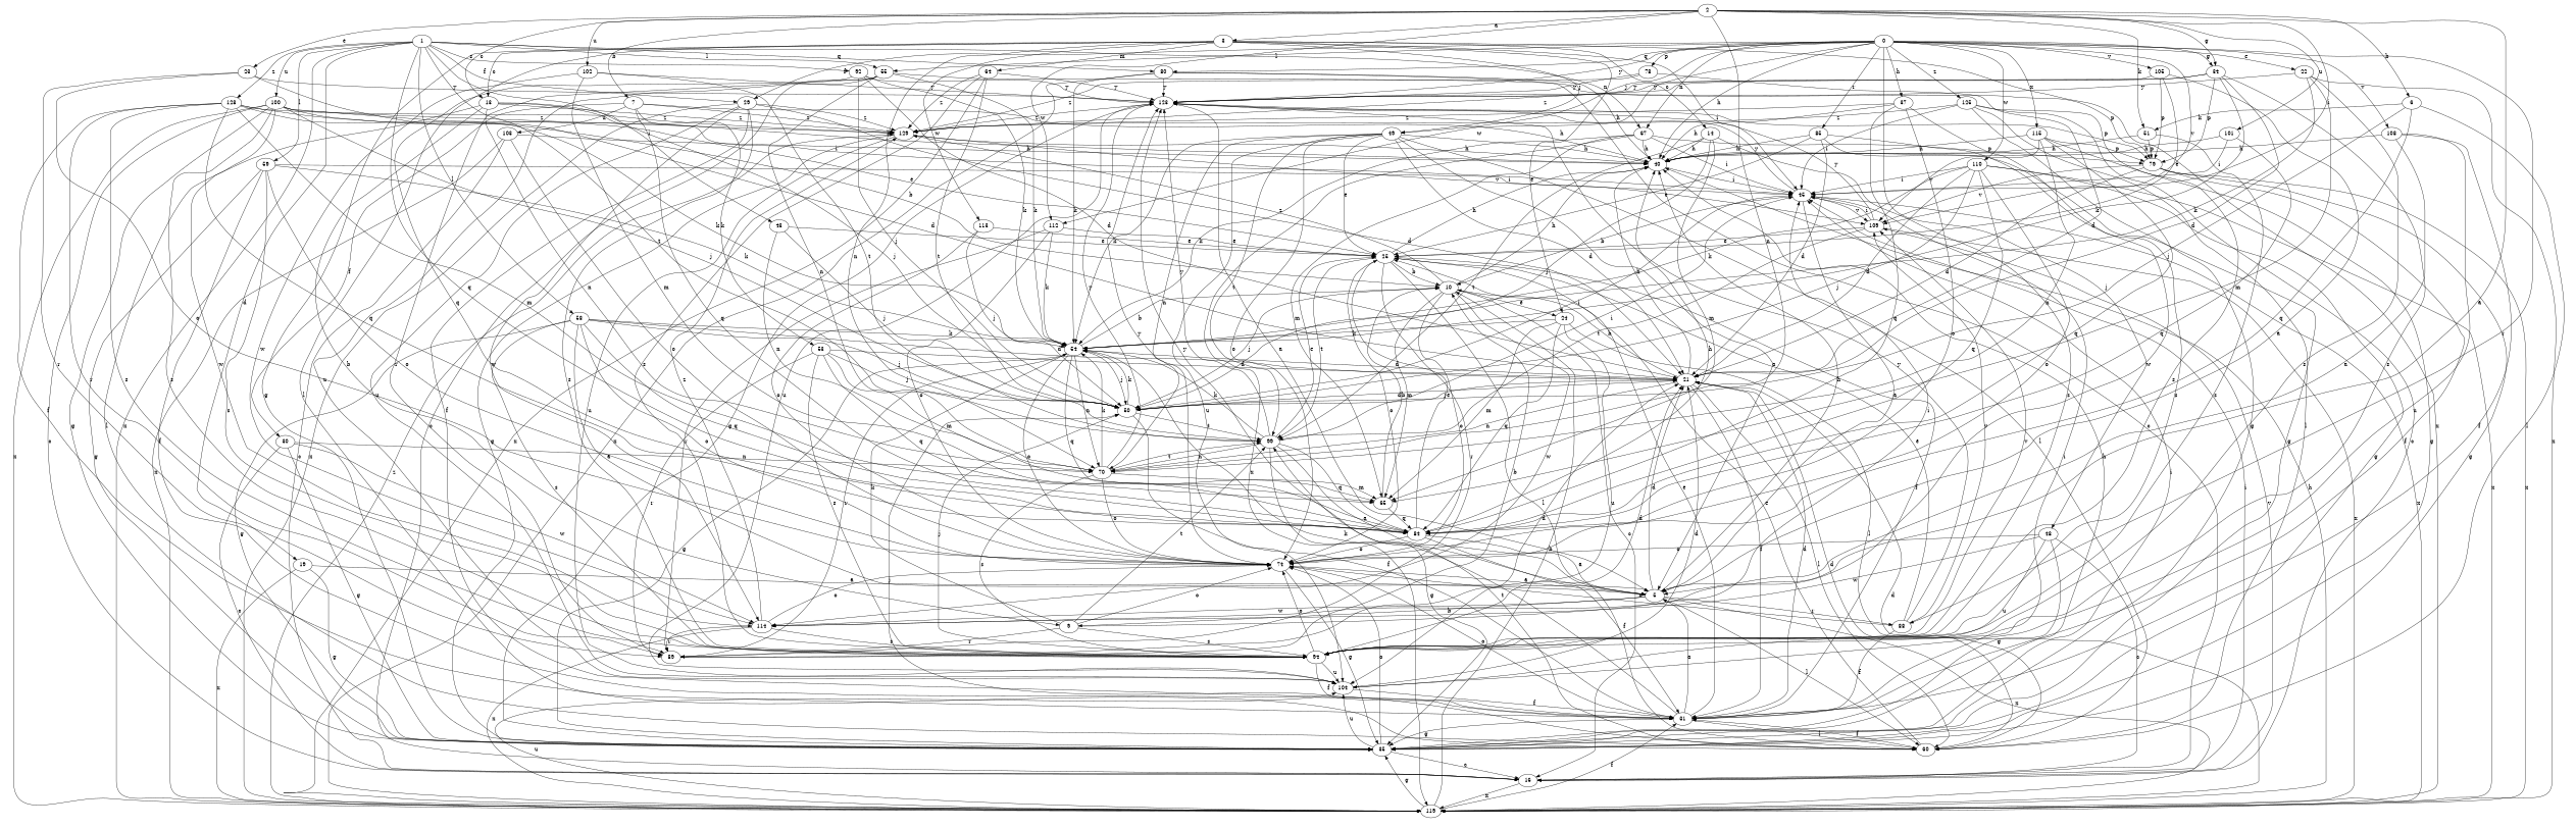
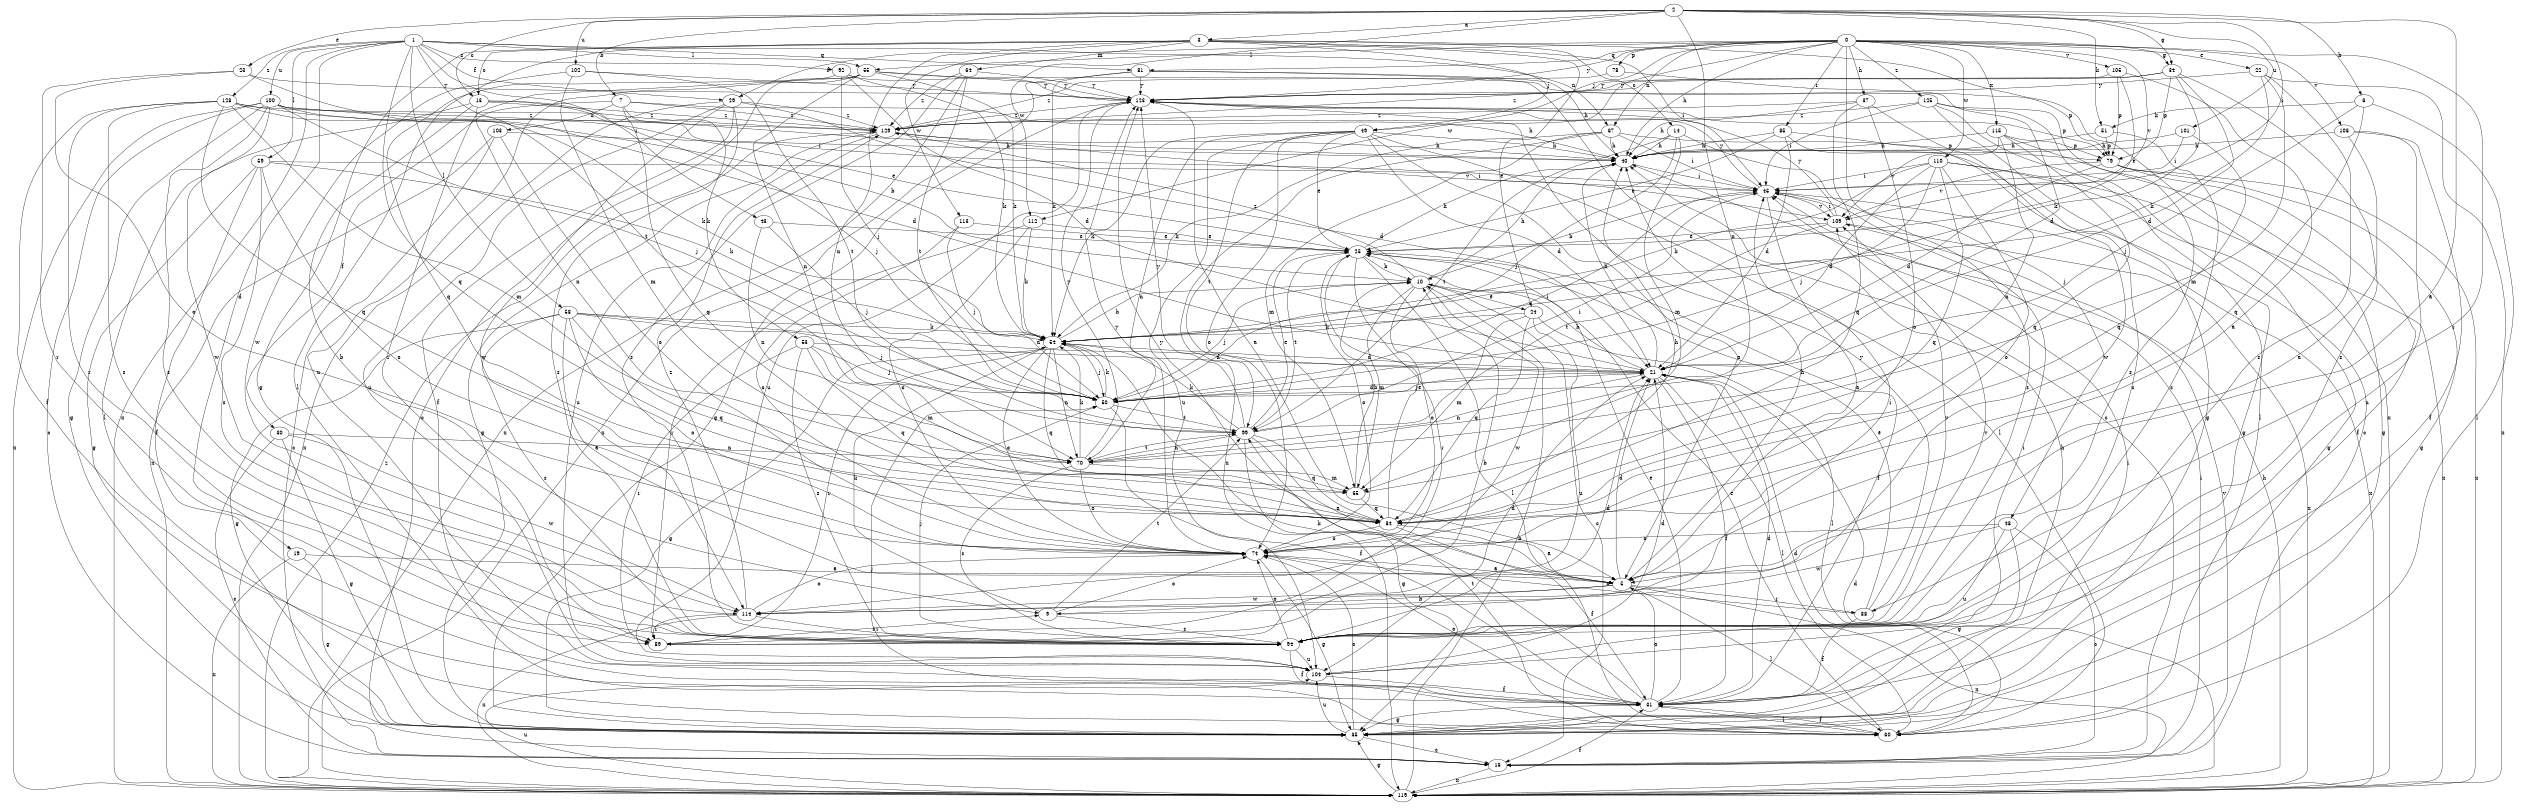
  strict digraph {
    0
    22
    29
    34
    37
    40
    48
    49
    55
    67
    78
-   81 [label=80]
+   81
    85
    88
    105
    108
    109
    110
    112
    115
    123
    125
    119
    54
    94
    65
    21
    114
    129
    31
    104
    79
    84
    74
    45
    35
    16
    99
    5
    70
    60
    25
    89
    50
    1
    19
    43
    58
    59
    92
    100
    128
    10
    2
    3
    6
    7
    13
    23
    51
    101
    102
    14
    24
    64
    113
    9
    30
    53
    103
    0 -> 22 [label=e]
    0 -> 29 [label=f]
    0 -> 34 [label=g]
    0 -> 37 [label=h]
    0 -> 40 [label=h]
    0 -> 48 [label=j]
    0 -> 49 [label=j]
    0 -> 55 [label=l]
    0 -> 67 [label=n]
    0 -> 78 [label=p]
    0 -> 81 [label=q]
    0 -> 85 [label=r]
    0 -> 88 [label=r]
    0 -> 105 [label=v]
    0 -> 108 [label=v]
    0 -> 109 [label=v]
    0 -> 110 [label=w]
    0 -> 112 [label=w]
    0 -> 115 [label=x]
    0 -> 123 [label=y]
    0 -> 125 [label=z]
    22 -> 123 [label=y]
    22 -> 119 [label=x]
    22 -> 54 [label=k]
    22 -> 94 [label=s]
    22 -> 65 [label=m]
    29 -> 119 [label=x]
    29 -> 94 [label=s]
    29 -> 21 [label=d]
    29 -> 114 [label=w]
    29 -> 129 [label=z]
    29 -> 31 [label=f]
    29 -> 104 [label=u]
    34 -> 123 [label=y]
    34 -> 54 [label=k]
    34 -> 94 [label=s]
    34 -> 21 [label=d]
    34 -> 129 [label=z]
    34 -> 79 [label=p]
    37 -> 40 [label=h]
    37 -> 114 [label=w]
    37 -> 129 [label=z]
    37 -> 84 [label=q]
    37 -> 74 [label=o]
    40 -> 45 [label=i]
    48 -> 114 [label=w]
    48 -> 104 [label=u]
    48 -> 74 [label=o]
    48 -> 35 [label=g]
    48 -> 16 [label=c]
    49 -> 40 [label=h]
    49 -> 54 [label=k]
    49 -> 21 [label=d]
    49 -> 104 [label=u]
    49 -> 74 [label=o]
    49 -> 99 [label=t]
    49 -> 5 [label=a]
    49 -> 70 [label=n]
    49 -> 60 [label=l]
    49 -> 25 [label=e]
-   78 -> 123 [label=y]
+   55 -> 123 [label=y]
    55 -> 54 [label=k]
    55 -> 104 [label=u]
    55 -> 79 [label=p]
    55 -> 16 [label=c]
    55 -> 70 [label=n]
    55 -> 89 [label=r]
    67 -> 40 [label=h]
    67 -> 119 [label=x]
    67 -> 54 [label=k]
    67 -> 65 [label=m]
    67 -> 79 [label=p]
    67 -> 45 [label=i]
    78 -> 21 [label=d]
    78 -> 129 [label=z]
    81 -> 40 [label=h]
    81 -> 123 [label=y]
    81 -> 119 [label=x]
    81 -> 54 [label=k]
    81 -> 16 [label=c]
    85 -> 40 [label=h]
    85 -> 94 [label=s]
    85 -> 21 [label=d]
    85 -> 35 [label=g]
    85 -> 25 [label=e]
    88 -> 109 [label=v]
    88 -> 123 [label=y]
    88 -> 31 [label=f]
    88 -> 74 [label=o]
    88 -> 25 [label=e]
    105 -> 123 [label=y]
    105 -> 79 [label=p]
    105 -> 5 [label=a]
    105 -> 25 [label=e]
    108 -> 40 [label=h]
    108 -> 31 [label=f]
    108 -> 104 [label=u]
    108 -> 5 [label=a]
    109 -> 123 [label=y]
    109 -> 119 [label=x]
    109 -> 45 [label=i]
    109 -> 99 [label=t]
    109 -> 25 [label=e]
    110 -> 119 [label=x]
    110 -> 54 [label=k]
    110 -> 21 [label=d]
    110 -> 84 [label=q]
    110 -> 74 [label=o]
    110 -> 45 [label=i]
    110 -> 35 [label=g]
    110 -> 50 [label=j]
    112 -> 54 [label=k]
    112 -> 74 [label=o]
    112 -> 25 [label=e]
    112 -> 89 [label=r]
    115 -> 40 [label=h]
    115 -> 109 [label=v]
    115 -> 79 [label=p]
    115 -> 84 [label=q]
    115 -> 35 [label=g]
    115 -> 70 [label=n]
    123 -> 129 [label=z]
    123 -> 104 [label=u]
    123 -> 79 [label=p]
    123 -> 35 [label=g]
    123 -> 5 [label=a]
    125 -> 94 [label=s]
    125 -> 129 [label=z]
    125 -> 45 [label=i]
    125 -> 35 [label=g]
    125 -> 16 [label=c]
    125 -> 60 [label=l]
    119 -> 40 [label=h]
    119 -> 21 [label=d]
    119 -> 129 [label=z]
    119 -> 31 [label=f]
    119 -> 104 [label=u]
    119 -> 35 [label=g]
    119 -> 10 [label=b]
    54 -> 21 [label=d]
    54 -> 84 [label=q]
    54 -> 74 [label=o]
    54 -> 35 [label=g]
    54 -> 70 [label=n]
    54 -> 89 [label=r]
    54 -> 50 [label=j]
    54 -> 10 [label=b]
    94 -> 109 [label=v]
    94 -> 21 [label=d]
    94 -> 31 [label=f]
    94 -> 104 [label=u]
    94 -> 74 [label=o]
    94 -> 50 [label=j]
    65 -> 84 [label=q]
    65 -> 10 [label=b]
    21 -> 40 [label=h]
    21 -> 31 [label=f]
    21 -> 70 [label=n]
    21 -> 60 [label=l]
    21 -> 50 [label=j]
    21 -> 10 [label=b]
    114 -> 119 [label=x]
    114 -> 94 [label=s]
    114 -> 129 [label=z]
    114 -> 74 [label=o]
    114 -> 89 [label=r]
    129 -> 40 [label=h]
    129 -> 109 [label=v]
    129 -> 104 [label=u]
    129 -> 35 [label=g]
    31 -> 54 [label=k]
    31 -> 21 [label=d]
    31 -> 74 [label=o]
    31 -> 45 [label=i]
    31 -> 35 [label=g]
    31 -> 5 [label=a]
    31 -> 60 [label=l]
    31 -> 25 [label=e]
    104 -> 21 [label=d]
    104 -> 31 [label=f]
    79 -> 109 [label=v]
    79 -> 119 [label=x]
    79 -> 21 [label=d]
    79 -> 31 [label=f]
    79 -> 35 [label=g]
    84 -> 40 [label=h]
    84 -> 31 [label=f]
    84 -> 74 [label=o]
    84 -> 5 [label=a]
    84 -> 25 [label=e]
    74 -> 123 [label=y]
    74 -> 35 [label=g]
    74 -> 5 [label=a]
    45 -> 109 [label=v]
    45 -> 123 [label=y]
    45 -> 119 [label=x]
    45 -> 5 [label=a]
    45 -> 10 [label=b]
    35 -> 40 [label=h]
    35 -> 104 [label=u]
    35 -> 74 [label=o]
    35 -> 45 [label=i]
    35 -> 16 [label=c]
    16 -> 109 [label=v]
    16 -> 119 [label=x]
    16 -> 45 [label=i]
    99 -> 123 [label=y]
    99 -> 54 [label=k]
    99 -> 84 [label=q]
    99 -> 45 [label=i]
    99 -> 35 [label=g]
    99 -> 5 [label=a]
    99 -> 70 [label=n]
    99 -> 25 [label=e]
    5 -> 40 [label=h]
    5 -> 88 [label=r]
    5 -> 123 [label=y]
    5 -> 119 [label=x]
    5 -> 21 [label=d]
    5 -> 114 [label=w]
    5 -> 60 [label=l]
    5 -> 9 [label=b]
    70 -> 123 [label=y]
    70 -> 54 [label=k]
    70 -> 94 [label=s]
    70 -> 65 [label=m]
    70 -> 74 [label=o]
    70 -> 99 [label=t]
    60 -> 21 [label=d]
    60 -> 31 [label=f]
    60 -> 99 [label=t]
    60 -> 25 [label=e]
    60 -> 50 [label=j]
    25 -> 40 [label=h]
    25 -> 31 [label=f]
    25 -> 74 [label=o]
    25 -> 99 [label=t]
    25 -> 60 [label=l]
    25 -> 89 [label=r]
    25 -> 10 [label=b]
    89 -> 21 [label=d]
    89 -> 10 [label=b]
    50 -> 54 [label=k]
    50 -> 21 [label=d]
    50 -> 31 [label=f]
    50 -> 45 [label=i]
    50 -> 99 [label=t]
    1 -> 29 [label=f]
    1 -> 55 [label=l]
    1 -> 67 [label=n]
    1 -> 81 [label=q]
    1 -> 119 [label=x]
    1 -> 84 [label=q]
    1 -> 99 [label=t]
    1 -> 19 [label=d]
    1 -> 43 [label=i]
    1 -> 58 [label=l]
    1 -> 59 [label=l]
    1 -> 92 [label=s]
    1 -> 100 [label=u]
    1 -> 128 [label=z]
    19 -> 119 [label=x]
    19 -> 35 [label=g]
    19 -> 5 [label=a]
    43 -> 70 [label=n]
    43 -> 25 [label=e]
    43 -> 50 [label=j]
    58 -> 54 [label=k]
    58 -> 94 [label=s]
    58 -> 21 [label=d]
    58 -> 84 [label=q]
    58 -> 74 [label=o]
    58 -> 35 [label=g]
    58 -> 5 [label=a]
    58 -> 50 [label=j]
    59 -> 54 [label=k]
    59 -> 94 [label=s]
    59 -> 31 [label=f]
    59 -> 74 [label=o]
    59 -> 45 [label=i]
    59 -> 35 [label=g]
    92 -> 123 [label=y]
    92 -> 54 [label=k]
    92 -> 21 [label=d]
    92 -> 84 [label=q]
    92 -> 50 [label=j]
    100 -> 119 [label=x]
    100 -> 94 [label=s]
    100 -> 114 [label=w]
    100 -> 129 [label=z]
    100 -> 45 [label=i]
    100 -> 35 [label=g]
    100 -> 16 [label=c]
    100 -> 50 [label=j]
    100 -> 10 [label=b]
    128 -> 54 [label=k]
    128 -> 94 [label=s]
    128 -> 65 [label=m]
    128 -> 129 [label=z]
    128 -> 31 [label=f]
    128 -> 84 [label=q]
    128 -> 25 [label=e]
    128 -> 89 [label=r]
    10 -> 40 [label=h]
    10 -> 65 [label=m]
    10 -> 114 [label=w]
    10 -> 129 [label=z]
    10 -> 74 [label=o]
    10 -> 16 [label=c]
    10 -> 50 [label=j]
    10 -> 24 [label=e]
    2 -> 34 [label=g]
    2 -> 112 [label=w]
    2 -> 45 [label=i]
    2 -> 5 [label=a]
    2 -> 70 [label=n]
    2 -> 3 [label=a]
    2 -> 6 [label=b]
    2 -> 7 [label=b]
    2 -> 13 [label=c]
    2 -> 23 [label=e]
    2 -> 51 [label=k]
    2 -> 101 [label=u]
    2 -> 102 [label=u]
    3 -> 49 [label=j]
    3 -> 119 [label=x]
    3 -> 45 [label=i]
    3 -> 35 [label=g]
    3 -> 70 [label=n]
    3 -> 60 [label=l]
    3 -> 13 [label=c]
    3 -> 14 [label=c]
    3 -> 24 [label=e]
    3 -> 64 [label=m]
    3 -> 113 [label=w]
    6 -> 84 [label=q]
    6 -> 60 [label=l]
    6 -> 50 [label=j]
    6 -> 51 [label=k]
    7 -> 40 [label=h]
    7 -> 129 [label=z]
    7 -> 84 [label=q]
    7 -> 30 [label=f]
    7 -> 53 [label=k]
    7 -> 103 [label=u]
    13 -> 40 [label=h]
    13 -> 129 [label=z]
    13 -> 70 [label=n]
    13 -> 60 [label=l]
    13 -> 50 [label=j]
    13 -> 9 [label=b]
    23 -> 123 [label=y]
    23 -> 21 [label=d]
    23 -> 74 [label=o]
    23 -> 89 [label=r]
    51 -> 40 [label=h]
    51 -> 94 [label=s]
    51 -> 79 [label=p]
    101 -> 40 [label=h]
    101 -> 84 [label=q]
    101 -> 45 [label=i]
    102 -> 123 [label=y]
    102 -> 65 [label=m]
    102 -> 114 [label=w]
    102 -> 99 [label=t]
    14 -> 40 [label=h]
    14 -> 94 [label=s]
    14 -> 65 [label=m]
    14 -> 99 [label=t]
    14 -> 50 [label=j]
    24 -> 54 [label=k]
    24 -> 65 [label=m]
    24 -> 104 [label=u]
    24 -> 84 [label=q]
    24 -> 60 [label=l]
    64 -> 123 [label=y]
    64 -> 119 [label=x]
    64 -> 94 [label=s]
    64 -> 129 [label=z]
    64 -> 99 [label=t]
    113 -> 74 [label=o]
    113 -> 25 [label=e]
    113 -> 50 [label=j]
    9 -> 54 [label=k]
    9 -> 94 [label=s]
    9 -> 74 [label=o]
    9 -> 45 [label=i]
    9 -> 99 [label=t]
-   9 -> 89 [label=r]
+   89 -> 9 [label=r]
    30 -> 114 [label=w]
    30 -> 35 [label=g]
    30 -> 16 [label=c]
    30 -> 70 [label=n]
    53 -> 94 [label=s]
    53 -> 65 [label=m]
    53 -> 21 [label=d]
    53 -> 84 [label=q]
    53 -> 89 [label=r]
    53 -> 50 [label=j]
    103 -> 40 [label=h]
    103 -> 119 [label=x]
    103 -> 74 [label=o]
    103 -> 16 [label=c]
  }
